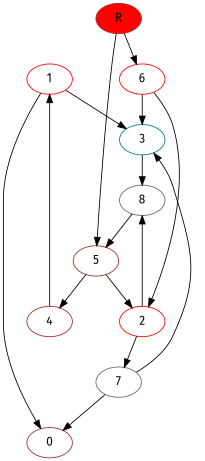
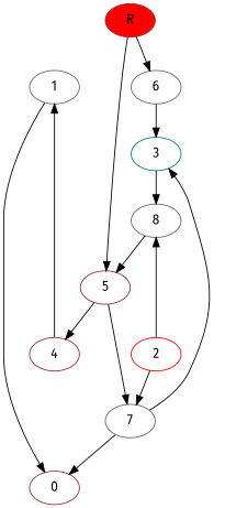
  digraph {
    fontname="Fira Sans"
    node [color=brown fontname="Fira Sans"]
    edge [fontname="Fira Sans"]
-   1 [color=red]
+   1 [color=gray40]
    3 [color=teal]
    n3 [label=0]
    8 [color=gray40]
    2 [color=red]
    7 [color=gray40]
    5
    4
-   6 [color=red]
+   6 [color=gray40]
    R [fillcolor="#ff0000" style=filled]
-   1 -> 3
    1 -> n3
    3 -> 8
    8 -> 5
    2 -> 8
    2 -> 7
    7 -> 3
    7 -> n3
-   5 -> 2
+   5 -> 7
    5 -> 4
    4 -> 1
    6 -> 3
-   6 -> 2
    R -> 5
    R -> 6
  }
